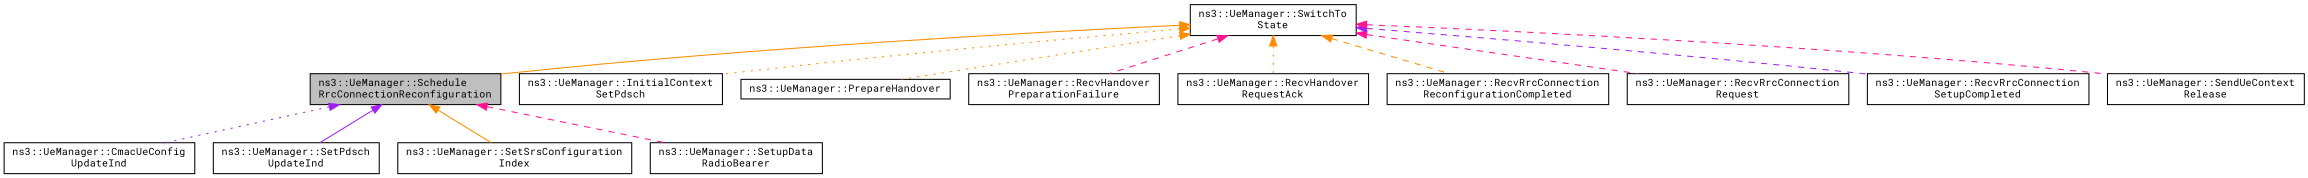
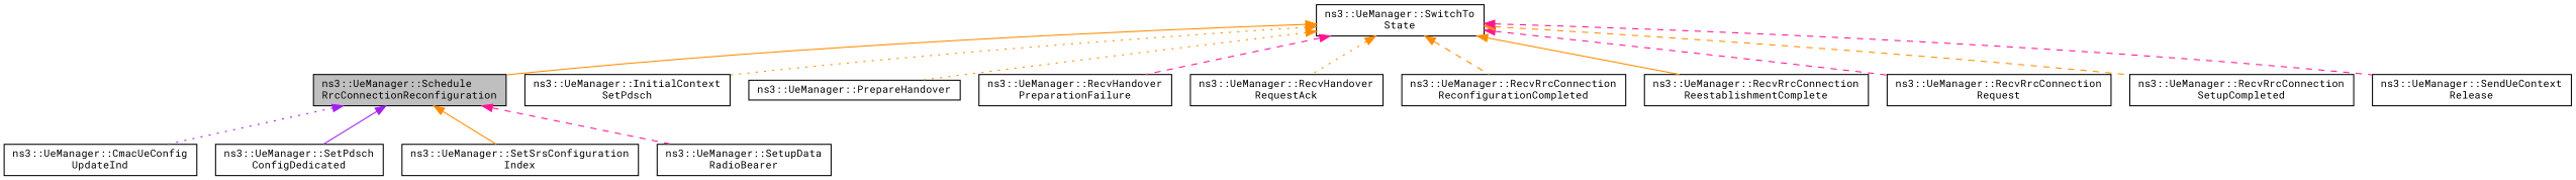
  digraph {
    fontname="Roboto Mono"
    rankdir=TB
    node [color=black fillcolor=white fontname="Roboto Mono" fontsize=10 shape=record style=filled]
    edge [color=darkorange dir=back fontname="Roboto Mono" fontsize=10 labelfontname=Helvetica labelfontsize=10 style=dashed]
    n1 [fillcolor=grey75 fontcolor=black height=0.2 label="ns3::UeManager::Schedule\lRrcConnectionReconfiguration" width=0.4]
    n2 [height=0.2 label="ns3::UeManager::CmacUeConfig\lUpdateInd" width=0.4]
-   n3 [height=0.2 label="ns3::UeManager::SetPdsch\lUpdateInd" width=0.4]
+   n3 [height=0.2 label="ns3::UeManager::SetPdsch\lConfigDedicated" width=0.4]
    n4 [height=0.2 label="ns3::UeManager::SetSrsConfiguration\lIndex" width=0.4]
    n5 [height=0.2 label="ns3::UeManager::SetupData\lRadioBearer" width=0.4]
    n6 [height=0.2 label="ns3::UeManager::SwitchTo\lState" width=0.4]
    n7 [height=0.2 label="ns3::UeManager::InitialContext\lSetPdsch" width=0.4]
    n8 [height=0.2 label="ns3::UeManager::PrepareHandover" width=0.4]
    n9 [height=0.2 label="ns3::UeManager::RecvHandover\lPreparationFailure" width=0.4]
    n10 [height=0.2 label="ns3::UeManager::RecvHandover\lRequestAck" width=0.4]
    n11 [height=0.2 label="ns3::UeManager::RecvRrcConnection\lReconfigurationCompleted" width=0.4]
+   n12 [height=0.2 label="ns3::UeManager::RecvRrcConnection\lReestablishmentComplete" width=0.4]
    n13 [height=0.2 label="ns3::UeManager::RecvRrcConnection\lRequest" width=0.4]
    n14 [height=0.2 label="ns3::UeManager::RecvRrcConnection\lSetupCompleted" width=0.4]
    n15 [height=0.2 label="ns3::UeManager::SendUeContext\lRelease" width=0.4]
    n1 -> n2 [color=purple style=dotted]
    n1 -> n3 [color=purple style=solid]
    n1 -> n4 [style=solid]
    n1 -> n5 [color=deeppink]
    n6 -> n1 [style=solid]
    n6 -> n7 [style=dotted]
    n6 -> n8 [style=dotted]
    n6 -> n9 [color=deeppink]
    n6 -> n10 [style=dotted]
    n6 -> n11
+   n6 -> n12 [style=solid]
    n6 -> n13 [color=deeppink]
-   n6 -> n14 [color=purple]
+   n6 -> n14
    n6 -> n15 [color=deeppink]
  }
